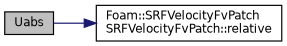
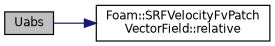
  digraph {
    rankdir=LR
    node [color=black fontname=Helvetica fontsize=10 shape=record]
    n1 [fillcolor=grey75 fontcolor=black height=0.2 label=Uabs style=filled width=0.4]
-   n2 [height=0.2 label="Foam::SRFVelocityFvPatch\lSRFVelocityFvPatch::relative" width=0.4]
+   n2 [height=0.2 label="Foam::SRFVelocityFvPatch\lVectorField::relative" width=0.4]
    n1 -> n2 [color=midnightblue fontname=Helvetica fontsize=10 labelfontname=Helvetica labelfontsize=10 style=solid]
  }
